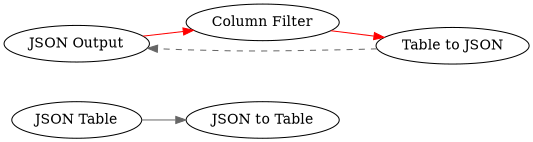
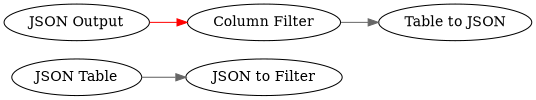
  digraph {
    fontname="DejaVu Serif"
    rankdir=LR
    node [fontname="DejaVu Serif"]
    edge [color=gray40 fontname="DejaVu Serif" style=solid]
    n1 [label="JSON Table"]
-   n2 [label="JSON to Table"]
+   n2 [label="JSON to Filter"]
    n3 [label="JSON Output"]
    n4 [label="Column Filter"]
    n5 [label="Table to JSON"]
    n1 -> n2
    n3 -> n4 [color=red]
-   n4 -> n5 [color=red]
-   n5 -> n3 [style=dashed]
+   n4 -> n5
  }
